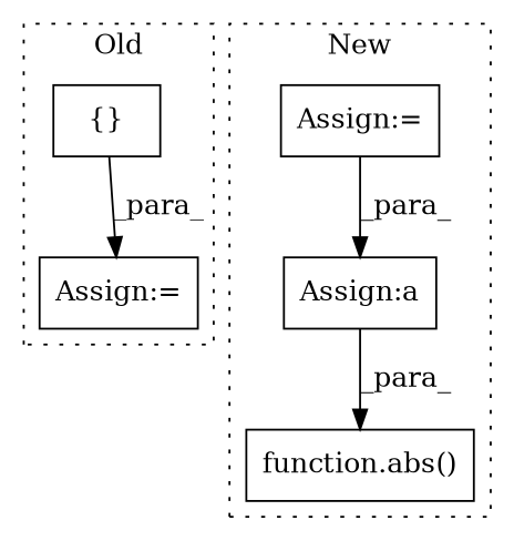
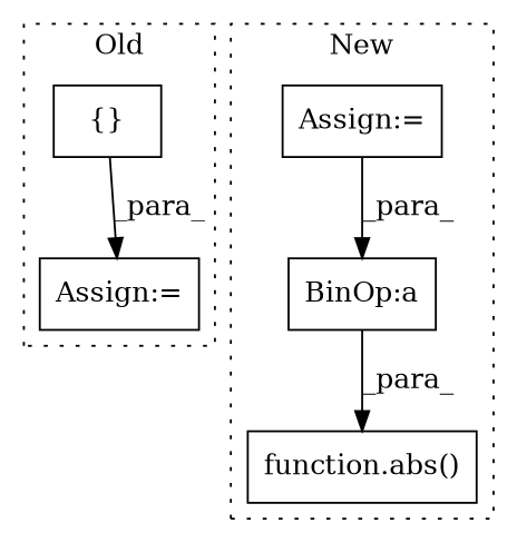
  digraph {
    node [a=68 l=3 shape=box]
    n1 [a=59 l="1,0" label="{}" s="27993,28008"]
    n2 [label="Assign:=" s=27981]
    n3 [a=75 l="4,1" label="function.abs()" s="29667,29679"]
-   n4 [a=82 l=7 label="Assign:a" s=29635]
+   n4 [a=82 l=7 label="BinOp:a" s=29635]
    n5 [label="Assign:=" s=28842]
    subgraph cluster_1 {
      label=Old
      style=dotted
      n1
      n2
    }
    subgraph cluster_2 {
      label=New
      style=dotted
      n3
      n4
      n5
    }
    n1 -> n2 [label=_para_]
    n4 -> n3 [label=_para_]
    n5 -> n4 [label=_para_]
  }
